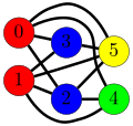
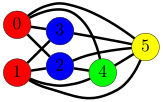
  graph {
    splines=true
    rankdir=LR
    node [color=black fillcolor=red fixedsize=true fontname="Latin Modern Math" fontsize=42 penwidth=1 shape=circle style=filled]
    edge [color=black penwidth=6 style=bold]
    0 [height=0.91667 width=0.91667]
    2 [fillcolor=blue height=0.91667 width=0.91667]
    3 [fillcolor=blue height=0.91667 width=0.91667]
    4 [fillcolor=green height=0.91667 width=0.91667]
    5 [fillcolor=yellow height=0.91667 width=0.91667]
    1 [height=0.91667 width=0.91667]
    0 -- 2
    0 -- 3
    0 -- 4
    0 -- 5
    2 -- 4
    2 -- 5
    3 -- 5
+   4 -- 5
    1 -- 2
    1 -- 3
    1 -- 4
    1 -- 5
  }
